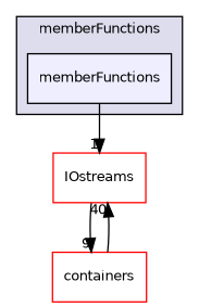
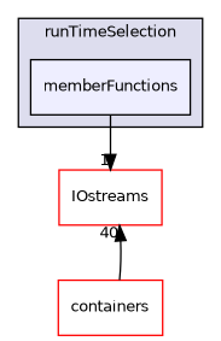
  digraph {
    compound=true
    node [fontname=Helvetica fontsize=10 shape=box color=red]
    edge [labeldistance=1.5 labelfontname=Helvetica labelfontsize=10]
    n1 [fillcolor="#eeeeff" label=memberFunctions pencolor=black style=filled color=""]
    n2 [label=IOstreams]
    n3 [label=containers]
    subgraph cluster_1 {
      bgcolor="#ddddee"
      fontname=Helvetica
      fontsize=10
-     label=memberFunctions
+     label=runTimeSelection
      pencolor=black
      n1
    }
    n1 -> n2 [headlabel=1]
-   n2 -> n3 [headlabel=9]
    n3 -> n2 [headlabel=40]
  }
